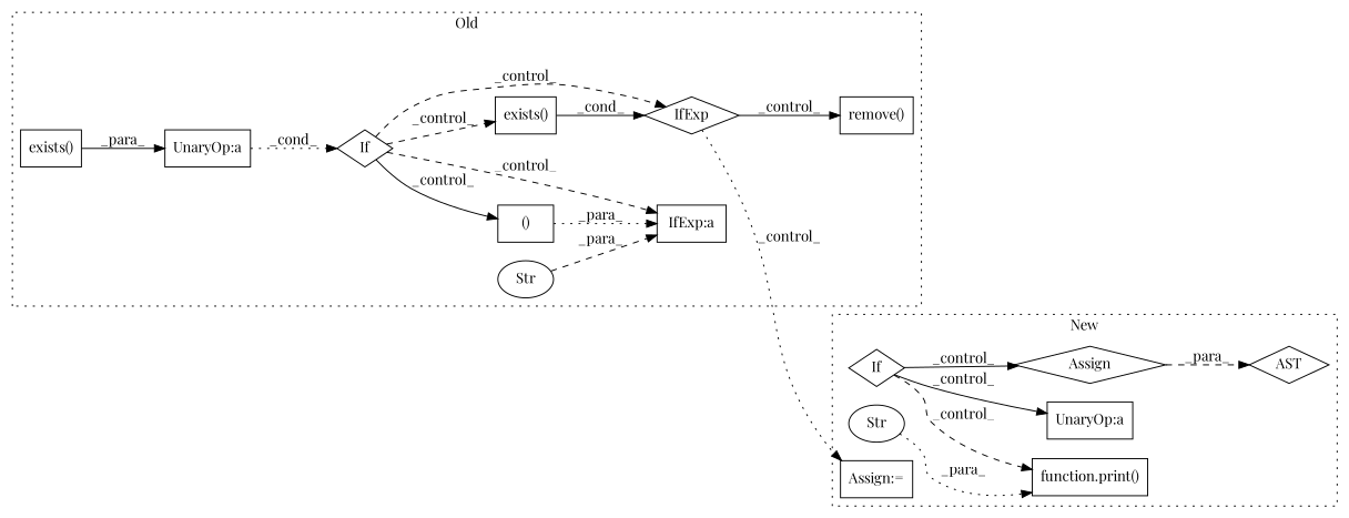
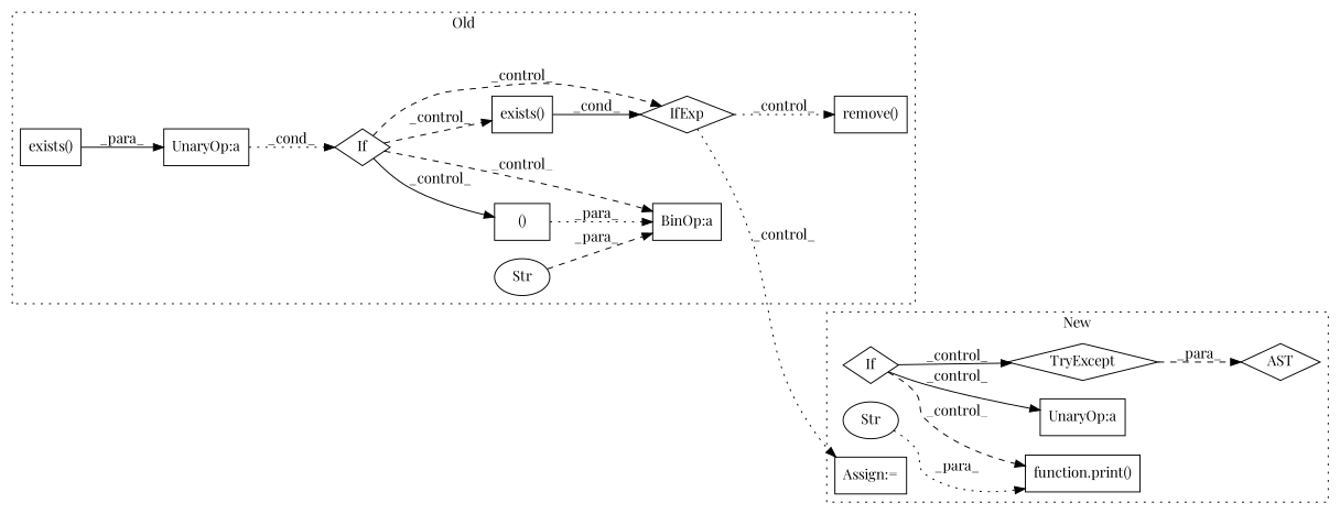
  digraph {
    fontname="Playfair Display"
    rankdir=LR
    node [a=75 fontname="Playfair Display" l=3 shape=box]
    edge [fontname="Playfair Display" style=solid]
    n1 [l="10,1" label="remove()" s="2077,2094"]
    n2 [a=96 label=If s=479 shape=diamond]
    n3 [a=54 l=9 label="()" s=1364]
    n4 [l=22 label="exists()" s=486]
    n5 [a=51 l="4,6" label=IfExp s="2095,2122" shape=diamond]
    n6 [l="15,1" label="exists()" s="2099,2121"]
-   n7 [a=82 label="IfExp:a" s=1357]
+   n7 [a=82 label="BinOp:a" s=1357]
    n8 [a=66 l=25 label=Str s=1332 shape=ellipse]
    n9 [a=61 l=26 label="UnaryOp:a" s=482]
-   n10 [a=71 l=17 label=Assign s=640 shape=diamond]
+   n10 [a=71 l=17 label=TryExcept s=640 shape=diamond]
    n11 [a=2 l="6,0" label=AST s="939,0" shape=diamond]
    n12 [a=96 label=If s=610 shape=diamond]
    n13 [l="6,1" label="function.print()" s="1456,1495"]
    n14 [a=66 l=33 label=Str s=1462 shape=ellipse]
    n15 [a=61 l=17 label="UnaryOp:a" s=2049]
    n16 [a=68 label="Assign:=" s=1057]
    subgraph cluster_1 {
      label=Old
      style=dotted
      n1
      n2
      n3
      n4
      n5
      n6
      n7
      n8
      n9
    }
    subgraph cluster_2 {
      label=New
      style=dotted
      n10
      n11
      n12
      n13
      n14
      n15
      n16
    }
    n2 -> n3 [label=_control_]
    n2 -> n5 [label=_control_ style=dashed]
    n2 -> n6 [label=_control_ style=dashed]
    n2 -> n7 [label=_control_ style=dashed]
    n3 -> n7 [label=_para_ style=dotted]
    n4 -> n9 [label=_para_]
-   n5 -> n1 [label=_control_]
+   n5 -> n1 [label=_control_ style=dotted]
    n5 -> n16 [label=_control_ style=dotted]
    n6 -> n5 [label=_cond_]
    n8 -> n7 [label=_para_ style=dashed]
    n9 -> n2 [label=_cond_ style=dotted]
    n10 -> n11 [label=_para_ style=dashed]
    n12 -> n10 [label=_control_]
    n12 -> n13 [label=_control_ style=dashed]
    n12 -> n15 [label=_control_]
    n14 -> n13 [label=_para_ style=dotted]
  }
